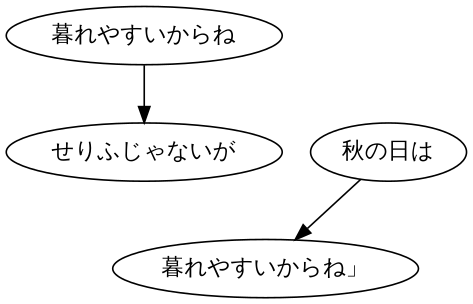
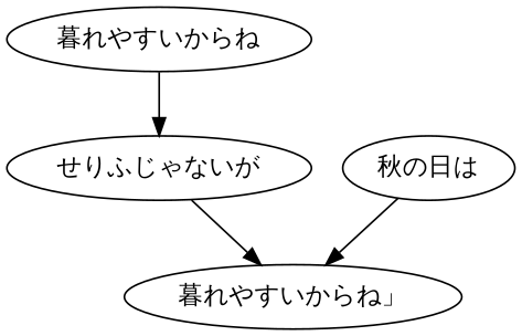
  digraph {
    n1 [label="暮れやすいからね"]
    n2 [label="せりふじゃないが"]
    n3 [label="暮れやすいからね」"]
    n4 [label="秋の日は"]
    n1 -> n2
+   n2 -> n3
    n4 -> n3
  }
